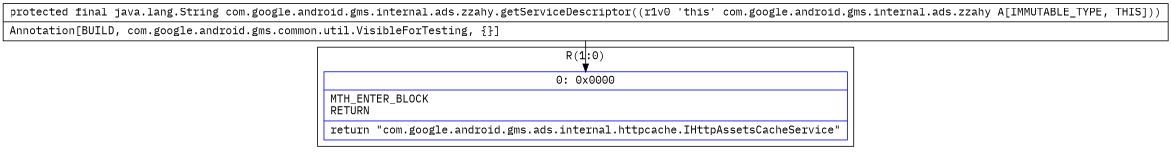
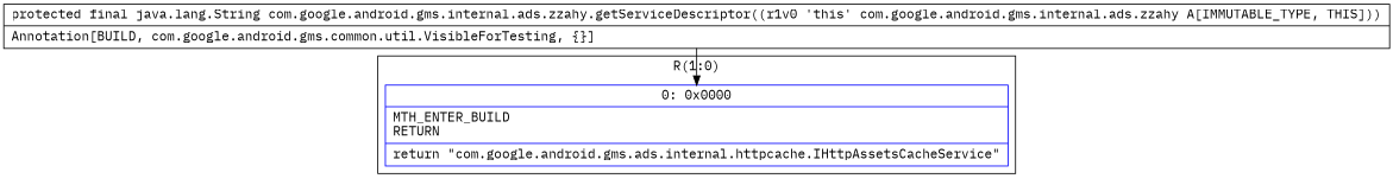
  digraph {
    fontname="IBM Plex Mono"
    node [shape=record fontname="IBM Plex Mono"]
-   n1 [color=blue label="{0\:\ 0x0000|MTH_ENTER_BLOCK\lRETURN\l|return \"com.google.android.gms.ads.internal.httpcache.IHttpAssetsCacheService\"\l}"]
+   n1 [color=blue label="{0\:\ 0x0000|MTH_ENTER_BUILD\lRETURN\l|return \"com.google.android.gms.ads.internal.httpcache.IHttpAssetsCacheService\"\l}"]
    n2 [label="{protected final java.lang.String com.google.android.gms.internal.ads.zzahy.getServiceDescriptor((r1v0 'this' com.google.android.gms.internal.ads.zzahy A[IMMUTABLE_TYPE, THIS]))  | Annotation[BUILD, com.google.android.gms.common.util.VisibleForTesting, \{\}]\l}"]
    subgraph cluster_1 {
      label="R(1:0)"
      n1
    }
    n2 -> n1 [fontname="IBM Plex Mono"]
  }
